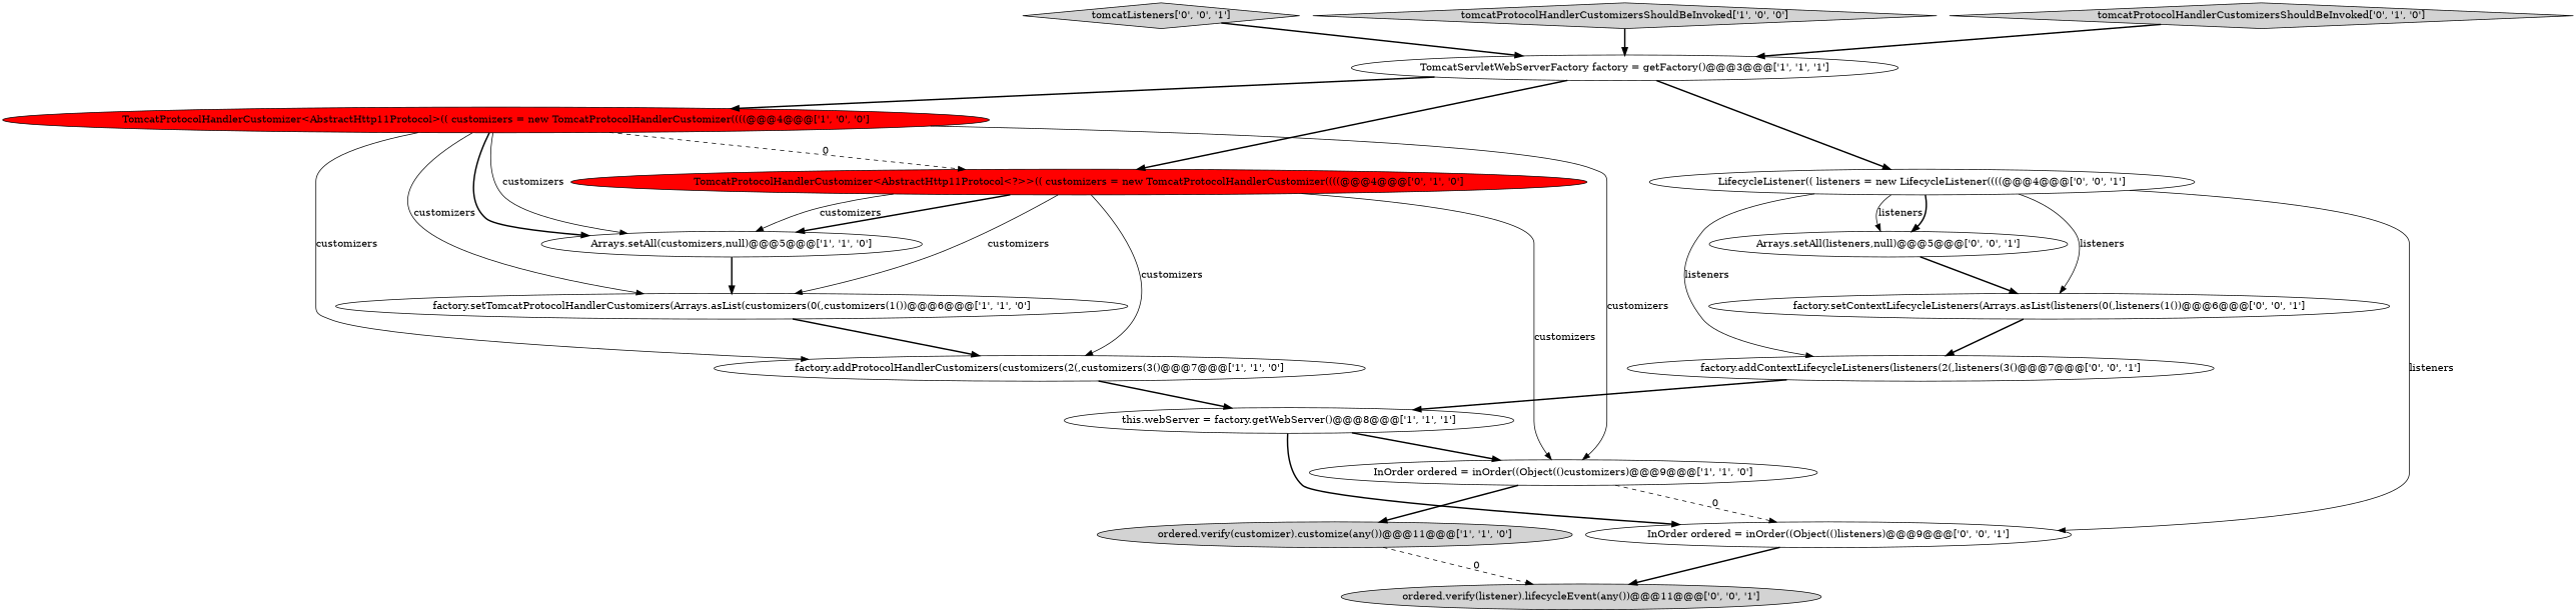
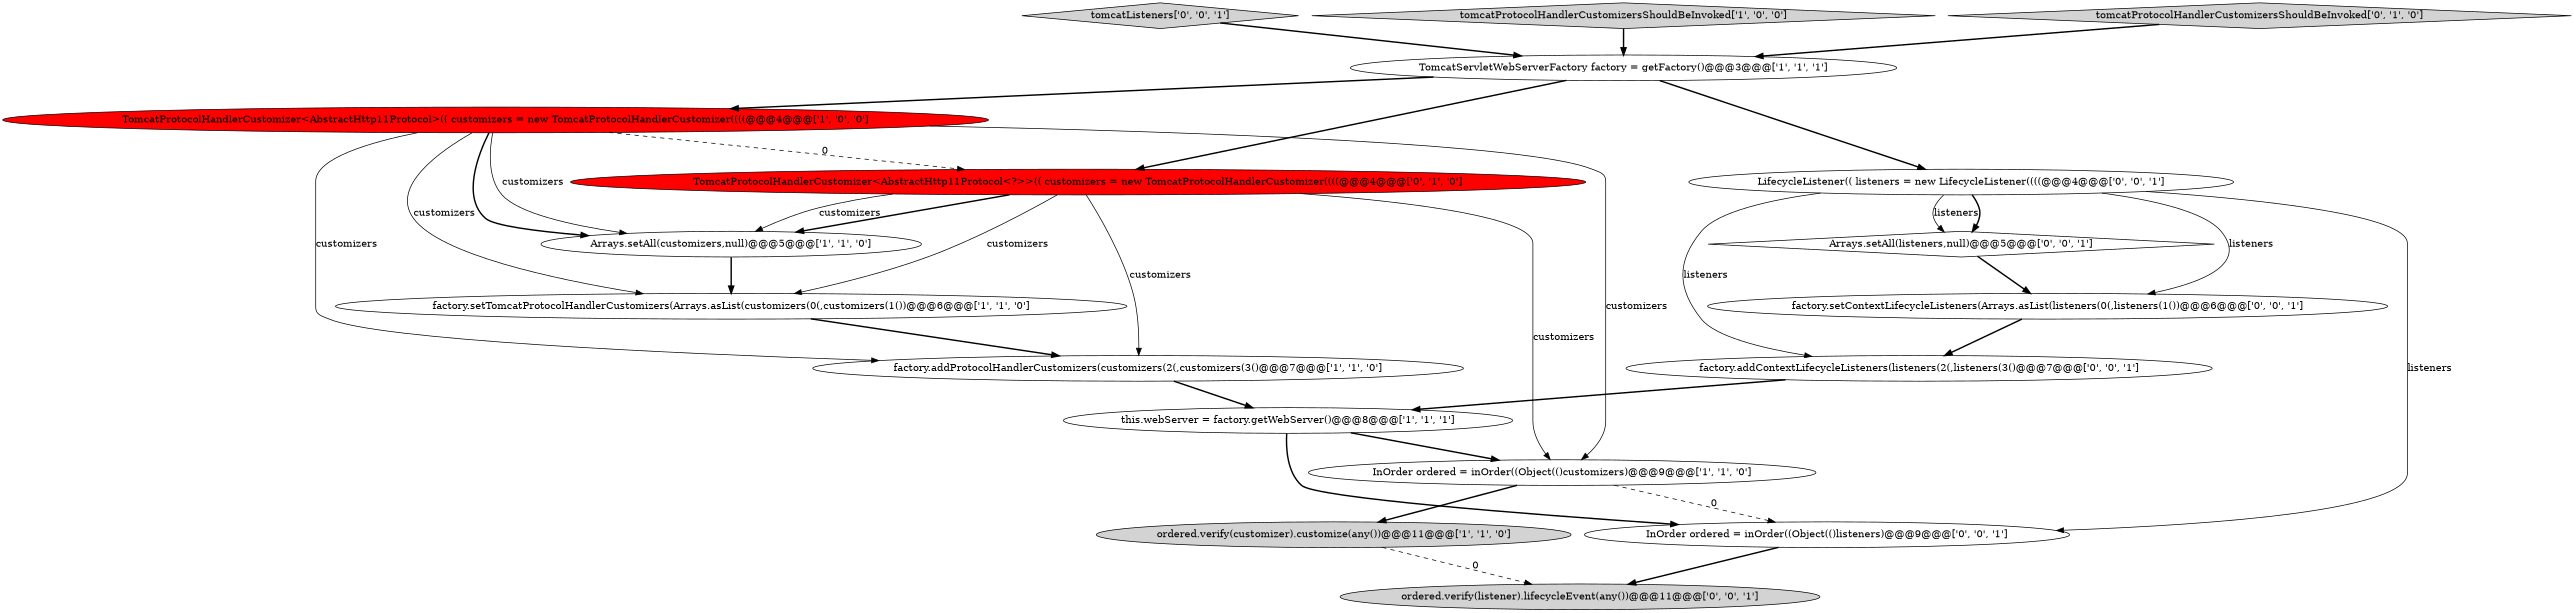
  digraph {
    node [fillcolor=white shape=ellipse style=filled]
    edge [style=bold]
    n1 [label="InOrder ordered = inOrder((Object(()customizers)@@@9@@@['1', '1', '0']"]
    n2 [fillcolor=lightgray label="ordered.verify(customizer).customize(any())@@@11@@@['1', '1', '0']"]
    n3 [label="InOrder ordered = inOrder((Object(()listeners)@@@9@@@['0', '0', '1']"]
    n4 [fillcolor=lightgray label="ordered.verify(listener).lifecycleEvent(any())@@@11@@@['0', '0', '1']"]
    n5 [fillcolor=red label="TomcatProtocolHandlerCustomizer<AbstractHttp11Protocol>(( customizers = new TomcatProtocolHandlerCustomizer((((@@@4@@@['1', '0', '0']"]
    n6 [label="factory.addProtocolHandlerCustomizers(customizers(2(,customizers(3()@@@7@@@['1', '1', '0']"]
    n7 [label="factory.setTomcatProtocolHandlerCustomizers(Arrays.asList(customizers(0(,customizers(1())@@@6@@@['1', '1', '0']"]
    n8 [label="Arrays.setAll(customizers,null)@@@5@@@['1', '1', '0']"]
    n9 [fillcolor=red label="TomcatProtocolHandlerCustomizer<AbstractHttp11Protocol<?>>(( customizers = new TomcatProtocolHandlerCustomizer((((@@@4@@@['0', '1', '0']"]
    n10 [label="this.webServer = factory.getWebServer()@@@8@@@['1', '1', '1']"]
-   n11 [label="Arrays.setAll(listeners,null)@@@5@@@['0', '0', '1']"]
+   n11 [label="Arrays.setAll(listeners,null)@@@5@@@['0', '0', '1']" shape=diamond]
    n12 [label="factory.setContextLifecycleListeners(Arrays.asList(listeners(0(,listeners(1())@@@6@@@['0', '0', '1']"]
    n13 [label="factory.addContextLifecycleListeners(listeners(2(,listeners(3()@@@7@@@['0', '0', '1']"]
    n14 [fillcolor=lightgray label="tomcatListeners['0', '0', '1']" shape=diamond]
    n15 [label="TomcatServletWebServerFactory factory = getFactory()@@@3@@@['1', '1', '1']"]
    n16 [label="LifecycleListener(( listeners = new LifecycleListener((((@@@4@@@['0', '0', '1']"]
    n17 [fillcolor=lightgray label="tomcatProtocolHandlerCustomizersShouldBeInvoked['1', '0', '0']" shape=diamond]
    n18 [fillcolor=lightgray label="tomcatProtocolHandlerCustomizersShouldBeInvoked['0', '1', '0']" shape=diamond]
    n1 -> n2
    n1 -> n3 [label=0 style=dashed]
    n2 -> n4 [label=0 style=dashed]
    n3 -> n4
    n5 -> n1 [label=customizers style=solid]
    n5 -> n6 [label=customizers style=solid]
    n5 -> n7 [label=customizers style=solid]
    n5 -> n8
    n5 -> n8 [label=customizers style=solid]
    n5 -> n9 [label=0 style=dashed]
    n6 -> n10
    n7 -> n6
    n8 -> n7
    n9 -> n1 [label=customizers style=solid]
    n9 -> n6 [label=customizers style=solid]
    n9 -> n7 [label=customizers style=solid]
    n9 -> n8
    n9 -> n8 [label=customizers style=solid]
    n10 -> n1
    n10 -> n3
    n11 -> n12
    n12 -> n13
    n13 -> n10
    n14 -> n15
    n15 -> n5
    n15 -> n9
    n15 -> n16
    n16 -> n3 [label=listeners style=solid]
    n16 -> n11 [label=listeners style=solid]
    n16 -> n11
    n16 -> n12 [label=listeners style=solid]
    n16 -> n13 [label=listeners style=solid]
    n17 -> n15
    n18 -> n15
  }
